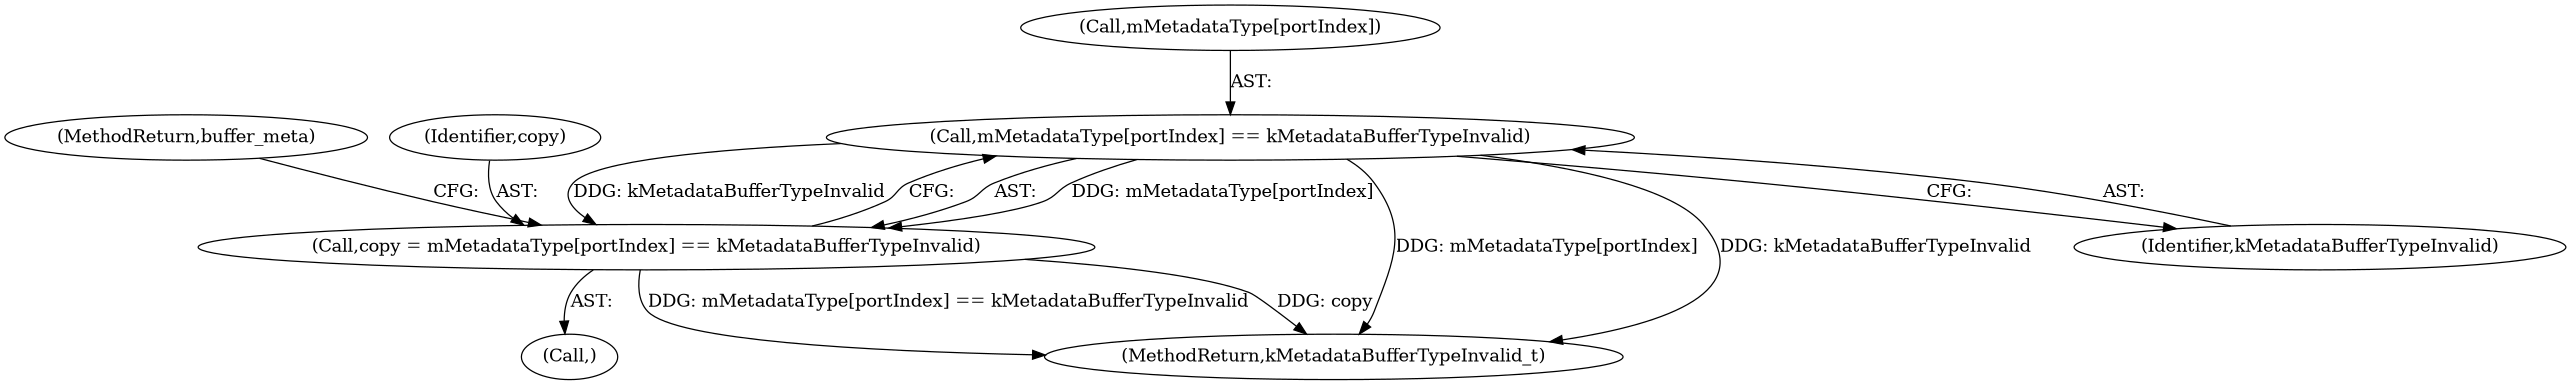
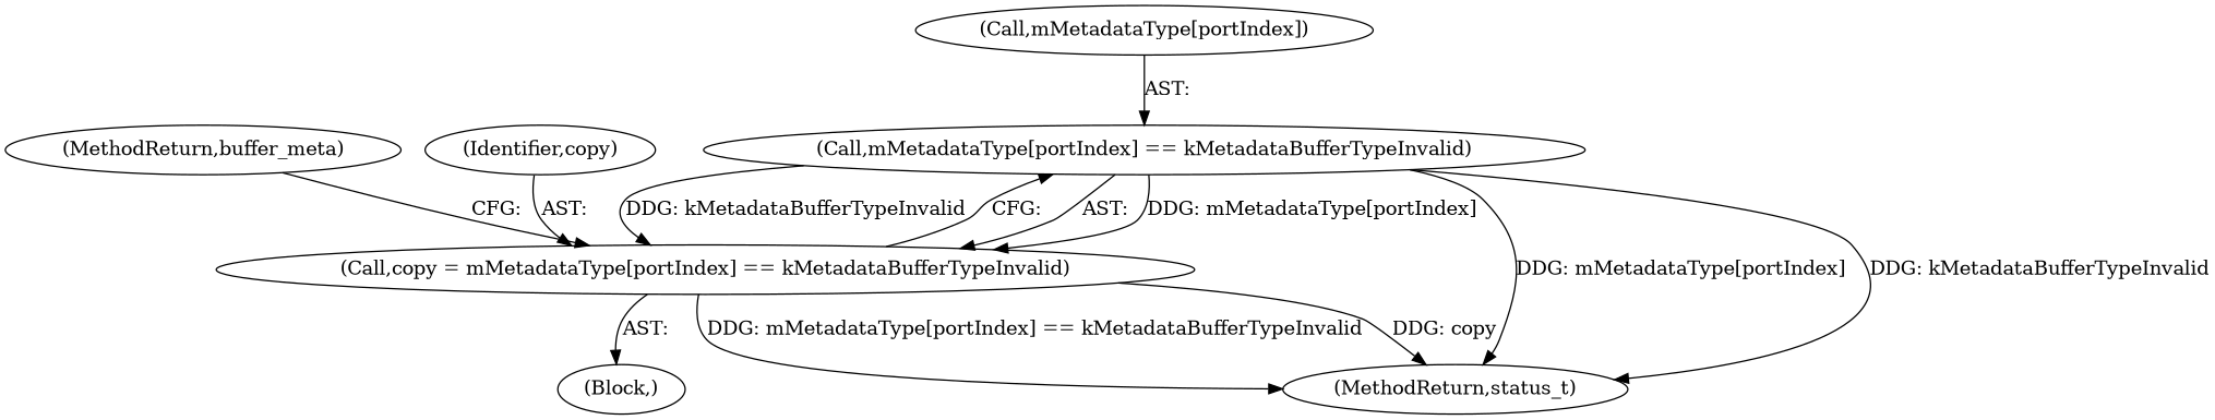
  digraph {
    n1 [label="(Call,mMetadataType[portIndex] == kMetadataBufferTypeInvalid)"]
    n2 [label="(Call,copy = mMetadataType[portIndex] == kMetadataBufferTypeInvalid)"]
-   n3 [label="(MethodReturn,kMetadataBufferTypeInvalid_t)"]
-   n4 [label="(Identifier,kMetadataBufferTypeInvalid)"]
-   n5 [label="(Call,)"]
+   n3 [label="(MethodReturn,status_t)"]
+   n5 [label="(Block,)"]
    n6 [label="(Call,mMetadataType[portIndex])"]
    n7 [label="(MethodReturn,buffer_meta)"]
    n8 [label="(Identifier,copy)"]
    n1 -> n2 [label="AST: "]
    n1 -> n2 [label="DDG: mMetadataType[portIndex]"]
    n1 -> n2 [label="DDG: kMetadataBufferTypeInvalid"]
    n1 -> n3 [label="DDG: mMetadataType[portIndex]"]
    n1 -> n3 [label="DDG: kMetadataBufferTypeInvalid"]
-   n1 -> n4 [label="CFG: "]
    n2 -> n1 [label="CFG: "]
    n2 -> n3 [label="DDG: mMetadataType[portIndex] == kMetadataBufferTypeInvalid"]
    n2 -> n3 [label="DDG: copy"]
    n2 -> n5 [label="AST: "]
-   n4 -> n1 [label="AST: "]
    n6 -> n1 [label="AST: "]
    n7 -> n2 [label="CFG: "]
    n8 -> n2 [label="AST: "]
  }
